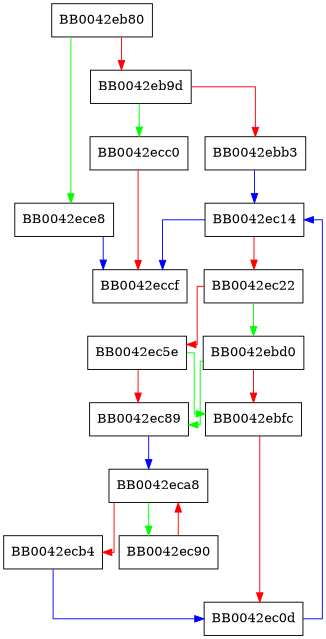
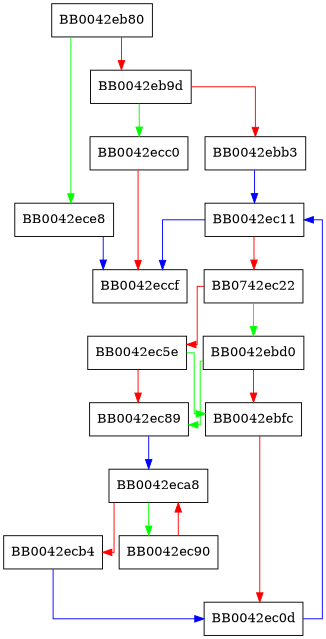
  digraph {
    splines=ortho
    node [shape=box]
    edge [color=red]
    BB0042eb80
    BB0042ece8
    BB0042eb9d
    BB0042eccf
    BB0042ecc0
    BB0042ebb3
-   BB0042ec11 [label=BB0042ec14]
-   BB0042ec22
+   BB0042ec11
+   BB0042ec22 [label=BB0742ec22]
    BB0042ebd0
    BB0042ec5e
    BB0042ec89
    BB0042ebfc
    BB0042eca8
    BB0042ec0d
    BB0042ec90
    BB0042ecb4
    BB0042eb80 -> BB0042ece8 [color=green]
    BB0042eb80 -> BB0042eb9d
    BB0042ece8 -> BB0042eccf [color=blue]
    BB0042eb9d -> BB0042ecc0 [color=green]
    BB0042eb9d -> BB0042ebb3
    BB0042ecc0 -> BB0042eccf
    BB0042ebb3 -> BB0042ec11 [color=blue]
    BB0042ec11 -> BB0042eccf [color=blue]
    BB0042ec11 -> BB0042ec22
    BB0042ec22 -> BB0042ebd0 [color=green]
    BB0042ec22 -> BB0042ec5e
    BB0042ebd0 -> BB0042ec89 [color=green]
    BB0042ebd0 -> BB0042ebfc
    BB0042ec5e -> BB0042ec89
    BB0042ec5e -> BB0042ebfc [color=green]
    BB0042ec89 -> BB0042eca8 [color=blue]
    BB0042ebfc -> BB0042ec0d
    BB0042eca8 -> BB0042ec90 [color=green]
    BB0042eca8 -> BB0042ecb4
    BB0042ec0d -> BB0042ec11 [color=blue]
    BB0042ec90 -> BB0042eca8
    BB0042ecb4 -> BB0042ec0d [color=blue]
  }
